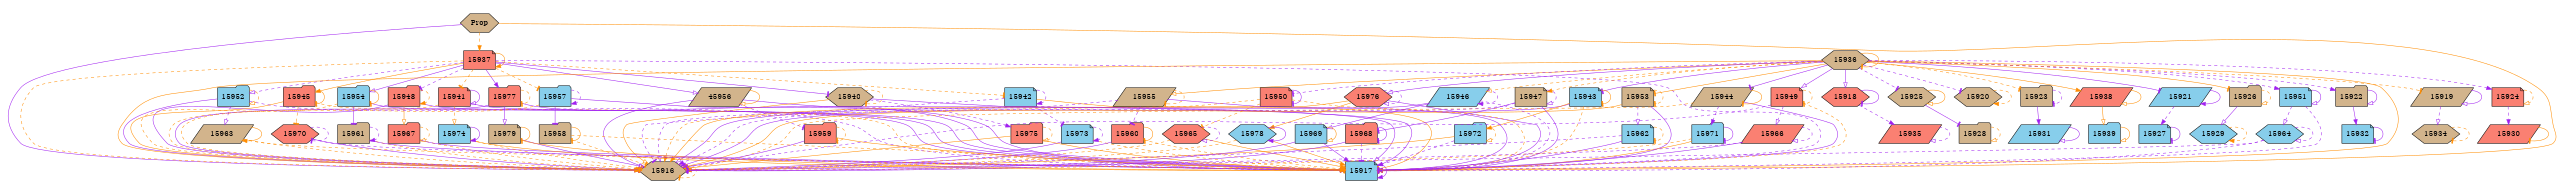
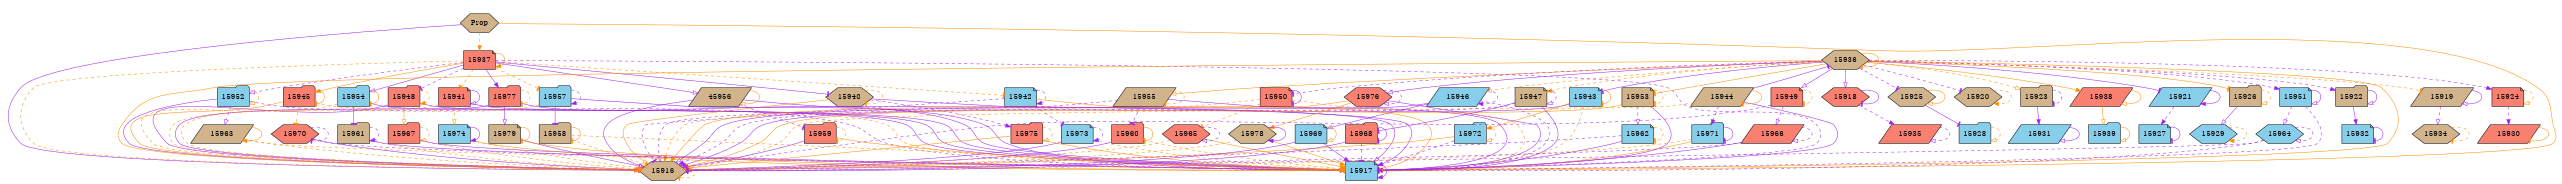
  digraph {
    node [fillcolor=tan shape=folder style=filled]
    edge [arrowhead=tee color=purple style=solid]
    Prop [shape=hexagon]
    15916 [shape=hexagon]
    15937 [fillcolor=salmon shape=note]
    15917 [fillcolor=skyblue shape=note]
    15948 [fillcolor=salmon]
    15945 [fillcolor=salmon]
    15941 [fillcolor=salmon shape=note]
    15977 [fillcolor=salmon]
    15954 [fillcolor=skyblue]
    n10 [label=45956 shape=parallelogram]
    15942 [fillcolor=skyblue shape=note]
    15940 [shape=hexagon]
    15952 [fillcolor=skyblue]
    15957 [fillcolor=skyblue]
    15936 [shape=hexagon]
    15943 [fillcolor=skyblue shape=note]
    15918 [fillcolor=salmon shape=hexagon]
    15953 [shape=note]
    15951 [fillcolor=skyblue shape=note]
    15925 [shape=hexagon]
    15923
    15944 [shape=parallelogram]
    15949 [fillcolor=salmon shape=note]
    15955 [shape=parallelogram]
    15976 [fillcolor=salmon shape=hexagon]
    15938 [fillcolor=salmon shape=parallelogram]
    15921 [fillcolor=skyblue shape=parallelogram]
    15920 [shape=hexagon]
    15950 [fillcolor=salmon shape=note]
    15946 [fillcolor=skyblue shape=parallelogram]
    15926
    15922
    15919 [shape=parallelogram]
    15924 [fillcolor=salmon shape=note]
    15947 [shape=note]
    15967 [fillcolor=salmon]
    15970 [fillcolor=salmon shape=hexagon]
    15974 [fillcolor=skyblue shape=note]
    15979 [shape=note]
    15961
    15959 [fillcolor=salmon]
    15973 [fillcolor=skyblue shape=note]
    15975 [fillcolor=salmon]
    15963 [shape=parallelogram]
    15958
    15972 [fillcolor=skyblue]
    15935 [fillcolor=salmon shape=parallelogram]
    15962 [fillcolor=skyblue shape=note]
    15964 [fillcolor=skyblue shape=hexagon]
-   15928
+   15928 [fillcolor=skyblue]
    15931 [fillcolor=skyblue shape=parallelogram]
    15971 [fillcolor=skyblue]
    15966 [fillcolor=salmon shape=parallelogram]
    15960 [fillcolor=salmon]
-   15978 [fillcolor=skyblue shape=hexagon]
+   15978 [shape=hexagon]
    15939 [fillcolor=skyblue]
    15927 [fillcolor=skyblue shape=note]
    15965 [fillcolor=salmon shape=hexagon]
    15969 [fillcolor=skyblue shape=note]
    15929 [fillcolor=skyblue shape=hexagon]
    15932 [fillcolor=skyblue shape=note]
    15934 [shape=hexagon]
    15930 [fillcolor=salmon shape=parallelogram]
    15968 [fillcolor=salmon]
    Prop -> 15916 [arrowhead=normal]
    Prop -> 15937 [arrowhead=normal color=darkorange style=dashed]
    Prop -> 15917 [arrowhead=normal color=darkorange]
    15916 -> 15916 [color=darkorange style=dashed]
    15937 -> 15916 [arrowhead=onormal color=darkorange style=dashed]
    15937 -> 15937 [arrowhead=normal color=darkorange]
    15937 -> 15917 [arrowhead=onormal style=dashed]
    15937 -> 15948 [style=dashed]
    15937 -> 15945 [arrowhead=normal color=darkorange]
    15937 -> 15941 [color=darkorange style=dashed]
    15937 -> 15977 [arrowhead=normal]
    15937 -> 15954 [arrowhead=onormal]
    15937 -> n10 [arrowhead=onormal]
    15937 -> 15942 [color=darkorange style=dashed]
    15937 -> 15940
    15937 -> 15952 [arrowhead=onormal style=dashed]
    15937 -> 15957 [color=darkorange style=dashed]
    15917 -> 15917 [arrowhead=normal]
    15948 -> 15916
    15948 -> 15917 [arrowhead=normal]
    15948 -> 15948 [arrowhead=normal color=darkorange style=dashed]
    15948 -> 15967 [arrowhead=onormal color=darkorange]
    15945 -> 15916 [color=darkorange]
    15945 -> 15917 [arrowhead=normal color=darkorange style=dashed]
    15945 -> 15945 [color=darkorange]
    15945 -> 15970 [color=darkorange style=dashed]
    15941 -> 15916 [arrowhead=onormal color=darkorange style=dashed]
    15941 -> 15917
    15941 -> 15941 [arrowhead=onormal]
    15941 -> 15974 [arrowhead=onormal color=darkorange style=dashed]
    15977 -> 15916 [arrowhead=normal]
    15977 -> 15917 [arrowhead=normal]
    15977 -> 15977 [color=darkorange style=dashed]
    15977 -> 15979 [arrowhead=onormal]
    15954 -> 15916 [arrowhead=normal color=darkorange style=dashed]
    15954 -> 15917 [arrowhead=onormal]
    15954 -> 15954 [color=darkorange]
    15954 -> 15961
    n10 -> 15916 [arrowhead=onormal]
    n10 -> 15917 [arrowhead=onormal]
    n10 -> n10 [arrowhead=onormal color=darkorange]
    n10 -> 15959 [style=dashed]
    15942 -> 15916 [style=dashed]
    15942 -> 15917 [color=darkorange]
    15942 -> 15942 [arrowhead=normal style=dashed]
    15942 -> 15973 [style=dashed]
    15940 -> 15916 [arrowhead=onormal color=darkorange]
    15940 -> 15917 [arrowhead=onormal]
    15940 -> 15940 [color=darkorange style=dashed]
    15940 -> 15975 [arrowhead=normal style=dashed]
    15952 -> 15916
    15952 -> 15917 [arrowhead=onormal style=dashed]
    15952 -> 15952 [arrowhead=onormal color=darkorange style=dashed]
    15952 -> 15963 [arrowhead=onormal style=dashed]
    15957 -> 15916 [arrowhead=normal color=darkorange style=dashed]
    15957 -> 15917 [arrowhead=onormal]
    15957 -> 15957 [arrowhead=normal style=dashed]
    15957 -> 15958
    15936 -> 15916 [arrowhead=onormal color=darkorange]
    15936 -> 15917 [arrowhead=onormal color=darkorange]
    15936 -> 15936 [color=darkorange]
    15936 -> 15943
    15936 -> 15918 [arrowhead=onormal]
    15936 -> 15953 [color=darkorange]
    15936 -> 15951 [arrowhead=normal style=dashed]
    15936 -> 15925 [style=dashed]
-   15936 -> 15923 [color=darkorange style=dashed]
-   15936 -> 15944
+   15936 -> 15923 [arrowhead=onormal color=darkorange style=dashed]
+   15944 -> 15936
    15936 -> 15949 [arrowhead=onormal]
    15936 -> 15955 [arrowhead=onormal color=darkorange]
    15936 -> 15976 [arrowhead=onormal]
    15936 -> 15938 [arrowhead=normal color=darkorange]
    15936 -> 15921
    15936 -> 15920 [style=dashed]
    15936 -> 15950 [style=dashed]
    15936 -> 15946 [arrowhead=onormal color=darkorange style=dashed]
    15936 -> 15926 [color=darkorange]
    15936 -> 15922 [arrowhead=normal style=dashed]
    15936 -> 15919 [color=darkorange style=dashed]
    15936 -> 15924 [arrowhead=normal style=dashed]
    15936 -> 15947 [arrowhead=normal color=darkorange style=dashed]
    15943 -> 15916 [arrowhead=normal]
    15943 -> 15917 [color=darkorange style=dashed]
    15943 -> 15943 [color=darkorange]
    15943 -> 15972 [arrowhead=normal color=darkorange]
    15918 -> 15918
    15918 -> 15935 [arrowhead=normal style=dashed]
    15953 -> 15916 [arrowhead=onormal color=darkorange]
    15953 -> 15917 [arrowhead=onormal]
    15953 -> 15953 [color=darkorange style=dashed]
    15953 -> 15962 [arrowhead=onormal style=dashed]
    15951 -> 15917 [style=dashed]
    15951 -> 15951 [arrowhead=onormal]
    15951 -> 15964 [arrowhead=onormal style=dashed]
    15925 -> 15925 [arrowhead=onormal color=darkorange]
    15925 -> 15928
    15923 -> 15923 [style=dashed]
    15923 -> 15931 [arrowhead=normal]
    15944 -> 15916 [arrowhead=onormal color=darkorange style=dashed]
    15944 -> 15917 [arrowhead=onormal]
    15944 -> 15944 [color=darkorange]
    15944 -> 15971 [arrowhead=normal style=dashed]
    15949 -> 15916 [arrowhead=onormal style=dashed]
-   15949 -> 15917 [color=darkorange style=dashed]
    15949 -> 15949 [color=darkorange style=dashed]
    15949 -> 15966 [arrowhead=onormal style=dashed]
    15955 -> 15916 [arrowhead=onormal style=dashed]
    15955 -> 15917
    15955 -> 15955 [color=darkorange style=dashed]
    15955 -> 15960 [style=dashed]
    15976 -> 15916 [arrowhead=normal color=darkorange]
    15976 -> 15917 [arrowhead=onormal]
    15976 -> 15976 [arrowhead=onormal style=dashed]
    15976 -> 15978 [arrowhead=normal color=darkorange]
    15938 -> 15938 [arrowhead=onormal color=darkorange]
    15938 -> 15939 [arrowhead=onormal color=darkorange]
    15921 -> 15921 [arrowhead=normal]
    15921 -> 15927 [arrowhead=normal style=dashed]
    15920 -> 15920 [arrowhead=normal color=darkorange style=dashed]
    15950 -> 15916 [arrowhead=normal color=darkorange style=dashed]
    15950 -> 15917 [color=darkorange style=dashed]
    15950 -> 15950
    15950 -> 15965 [color=darkorange style=dashed]
    15946 -> 15916 [arrowhead=onormal]
    15946 -> 15917 [arrowhead=normal style=dashed]
    15946 -> 15946 [arrowhead=normal style=dashed]
    15946 -> 15969 [arrowhead=onormal]
    15926 -> 15926 [arrowhead=onormal color=darkorange style=dashed]
    15926 -> 15929 [arrowhead=onormal]
    15922 -> 15922 [arrowhead=onormal]
    15922 -> 15932 [arrowhead=normal]
    15919 -> 15919 [arrowhead=onormal]
    15919 -> 15934 [arrowhead=onormal style=dashed]
    15924 -> 15924 [arrowhead=onormal color=darkorange style=dashed]
    15924 -> 15930 [arrowhead=normal style=dashed]
    15947 -> 15916 [arrowhead=normal style=dashed]
    15947 -> 15917
    15947 -> 15947 [arrowhead=onormal style=dashed]
    15947 -> 15968
    15967 -> 15916 [arrowhead=normal color=darkorange style=dashed]
    15967 -> 15917 [arrowhead=normal]
    15967 -> 15967 [arrowhead=onormal color=darkorange style=dashed]
    15970 -> 15916
    15970 -> 15917 [arrowhead=normal style=dashed]
    15970 -> 15970 [style=dashed]
    15974 -> 15916 [color=darkorange style=dashed]
    15974 -> 15917 [color=darkorange]
    15974 -> 15974 [arrowhead=normal]
    15979 -> 15916 [arrowhead=onormal]
    15979 -> 15917 [arrowhead=normal color=darkorange]
    15979 -> 15979 [color=darkorange]
    15961 -> 15916 [color=darkorange style=dashed]
    15961 -> 15917 [arrowhead=onormal]
    15961 -> 15961 [arrowhead=normal style=dashed]
    15959 -> 15916 [arrowhead=normal]
    15959 -> 15917 [arrowhead=onormal color=darkorange]
    15959 -> 15959 [color=darkorange style=dashed]
    15973 -> 15916
    15973 -> 15917 [arrowhead=normal color=darkorange style=dashed]
    15973 -> 15973 [arrowhead=normal style=dashed]
    15975 -> 15916 [arrowhead=normal color=darkorange]
    15975 -> 15917 [arrowhead=normal color=darkorange]
    15975 -> 15975 [arrowhead=onormal color=darkorange style=dashed]
    15963 -> 15916 [color=darkorange style=dashed]
    15963 -> 15917 [color=darkorange style=dashed]
    15963 -> 15963 [arrowhead=normal color=darkorange]
    15958 -> 15916 [color=darkorange style=dashed]
    15958 -> 15917 [arrowhead=onormal color=darkorange style=dashed]
    15958 -> 15958 [color=darkorange]
    15972 -> 15916 [arrowhead=onormal color=darkorange]
    15972 -> 15917 [arrowhead=normal style=dashed]
    15972 -> 15972 [arrowhead=onormal color=darkorange style=dashed]
    15935 -> 15935 [arrowhead=onormal style=dashed]
    15962 -> 15916 [arrowhead=normal style=dashed]
    15962 -> 15917 [arrowhead=onormal]
    15962 -> 15962 [color=darkorange style=dashed]
    15964 -> 15916 [style=dashed]
    15964 -> 15917 [arrowhead=normal style=dashed]
    15964 -> 15964 [arrowhead=onormal style=dashed]
    15928 -> 15928 [arrowhead=onormal color=darkorange style=dashed]
    15931 -> 15931 [arrowhead=onormal]
    15971 -> 15916 [color=darkorange style=dashed]
    15971 -> 15917 [arrowhead=onormal color=darkorange]
    15971 -> 15971
    15966 -> 15916 [arrowhead=onormal style=dashed]
    15966 -> 15917
    15966 -> 15966 [arrowhead=onormal style=dashed]
    15960 -> 15916
    15960 -> 15917 [color=darkorange style=dashed]
    15960 -> 15960 [color=darkorange]
    15978 -> 15916 [arrowhead=normal color=darkorange style=dashed]
    15978 -> 15917 [arrowhead=normal color=darkorange]
    15978 -> 15978 [arrowhead=normal]
    15939 -> 15939 [arrowhead=onormal color=darkorange]
    15927 -> 15927
    15965 -> 15916 [arrowhead=normal color=darkorange style=dashed]
    15965 -> 15917 [arrowhead=normal color=darkorange]
    15965 -> 15965 [arrowhead=onormal style=dashed]
    15969 -> 15916
    15969 -> 15917 [arrowhead=normal]
    15969 -> 15969 [arrowhead=onormal color=darkorange]
    15929 -> 15929 [arrowhead=normal color=darkorange style=dashed]
    15932 -> 15932
    15934 -> 15934 [color=darkorange style=dashed]
    15930 -> 15930 [color=darkorange]
    15968 -> 15916
    15968 -> 15917 [style=dashed]
    15968 -> 15968
  }
